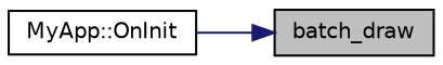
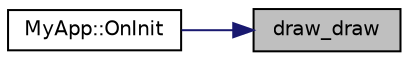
  digraph {
    rankdir=RL
    node [color=black fontname=Helvetica fontsize=10 shape=record style=filled]
-   n1 [fillcolor=grey75 fontcolor=black height=0.2 label=batch_draw width=0.4]
+   n1 [fillcolor=grey75 fontcolor=black height=0.2 label=draw_draw width=0.4]
    n2 [fillcolor=white height=0.2 label="MyApp::OnInit" width=0.4]
    n1 -> n2 [color=midnightblue dir=back fontname=Helvetica fontsize=10 labelfontname=Helvetica labelfontsize=10 style=solid]
  }
